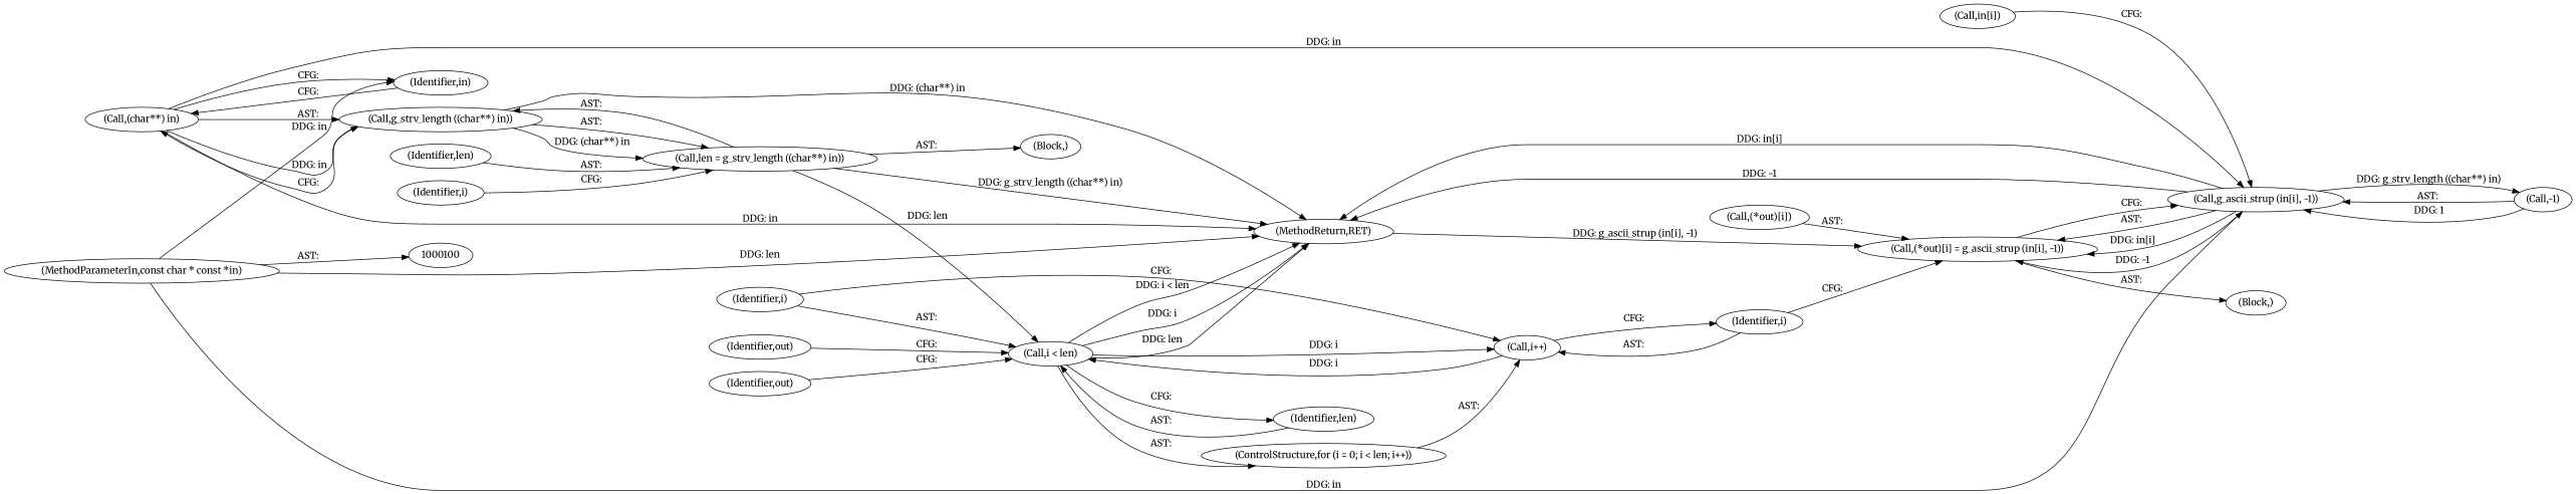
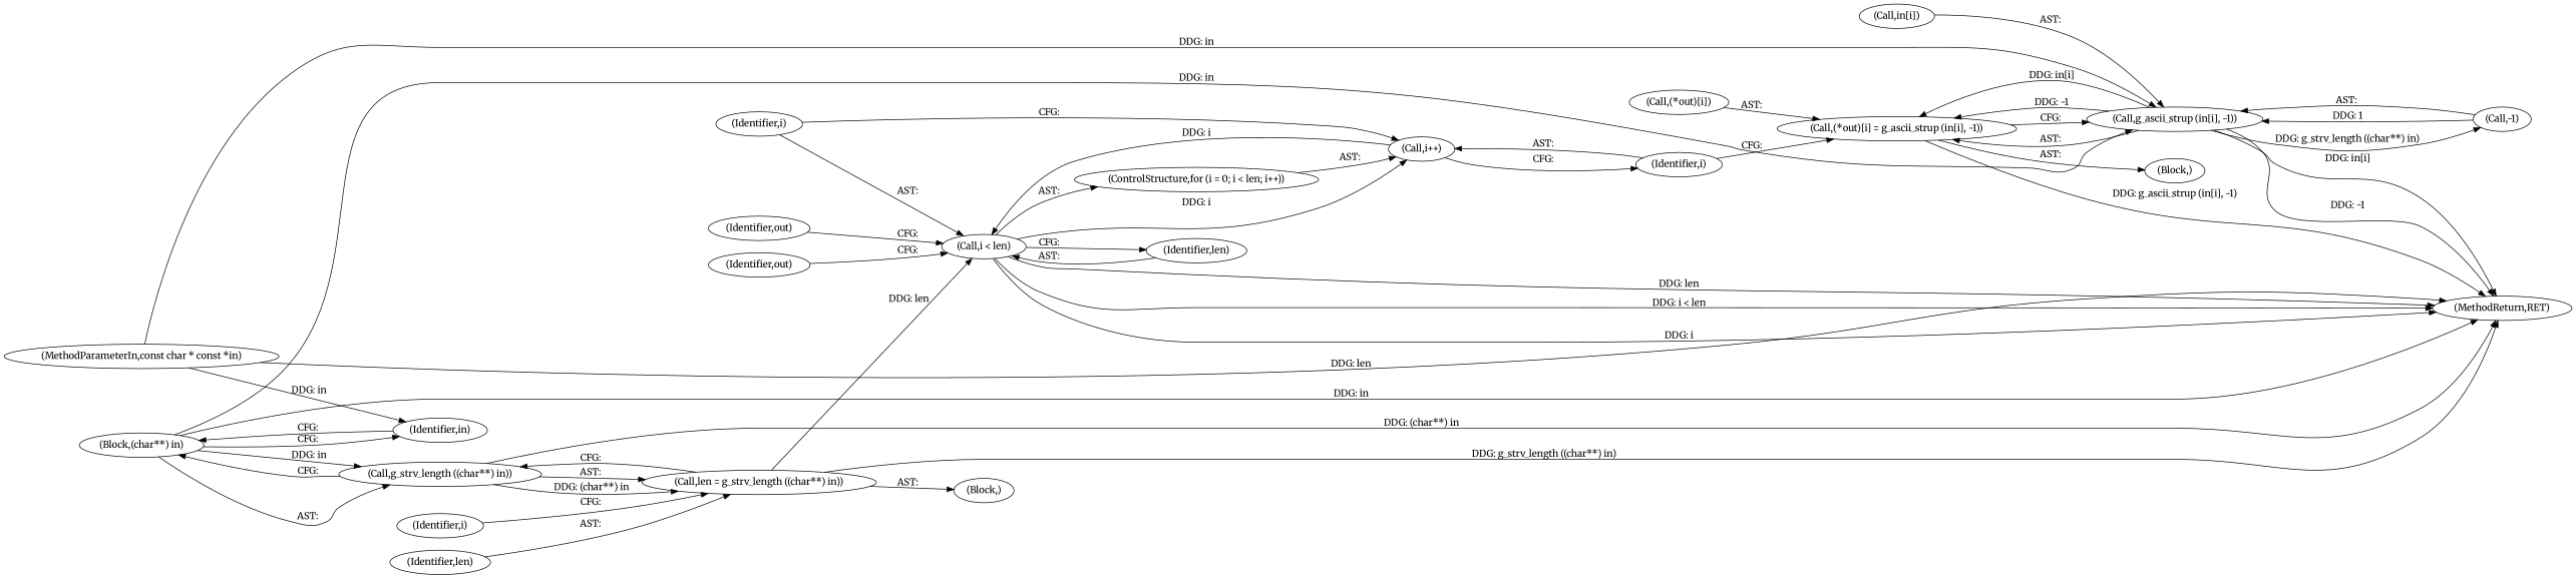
  digraph {
    fontname=Merriweather
    rankdir=LR
    node [fontname=Merriweather]
    edge [fontname=Merriweather]
-   n1 [label="(Call,(char**) in)"]
+   n1 [label="(Block,(char**) in)"]
    n2 [label="(Call,g_strv_length ((char**) in))"]
    n3 [label="(Call,g_ascii_strup (in[i], -1))"]
    n4 [label="(Identifier,in)"]
    n5 [label="(MethodReturn,RET)"]
    n6 [label="(Call,len = g_strv_length ((char**) in))"]
    n7 [label="(Call,(*out)[i] = g_ascii_strup (in[i], -1))"]
    n8 [label="(Call,-1)"]
    n9 [label="(MethodParameterIn,const char * const *in)"]
-   1000100
    n11 [label="(Call,i < len)"]
    n12 [label="(Block,)"]
    n13 [label="(Call,i++)"]
    n14 [label="(ControlStructure,for (i = 0; i < len; i++))"]
    n15 [label="(Identifier,len)"]
    n16 [label="(Identifier,i)"]
    n17 [label="(Block,)"]
    n18 [label="(Identifier,i)"]
    n19 [label="(Identifier,out)"]
    n20 [label="(Identifier,out)"]
    n21 [label="(Identifier,i)"]
    n22 [label="(Call,(*out)[i])"]
    n23 [label="(Call,in[i])"]
    n24 [label="(Identifier,len)"]
    n1 -> n2 [label="AST: "]
    n1 -> n2 [label="DDG: in"]
    n1 -> n3 [label="DDG: in"]
    n1 -> n4 [label="CFG: "]
    n1 -> n5 [label="DDG: in"]
    n2 -> n1 [label="CFG: "]
    n2 -> n5 [label="DDG: (char**) in"]
    n2 -> n6 [label="AST: "]
    n2 -> n6 [label="DDG: (char**) in"]
    n3 -> n5 [label="DDG: in[i]"]
    n3 -> n5 [label="DDG: -1"]
    n3 -> n7 [label="AST: "]
    n3 -> n7 [label="DDG: in[i]"]
    n3 -> n7 [label="DDG: -1"]
    n3 -> n8 [label="DDG: g_strv_length ((char**) in)"]
    n4 -> n1 [label="CFG: "]
-   n6 -> n2 [label="AST: "]
+   n6 -> n2 [label="CFG: "]
    n6 -> n5 [label="DDG: g_strv_length ((char**) in)"]
    n6 -> n11 [label="DDG: len"]
    n6 -> n12 [label="AST: "]
    n7 -> n3 [label="CFG: "]
-   n5 -> n7 [label="DDG: g_ascii_strup (in[i], -1)"]
+   n7 -> n5 [label="DDG: g_ascii_strup (in[i], -1)"]
    n7 -> n17 [label="AST: "]
    n8 -> n3 [label="AST: "]
    n8 -> n3 [label="DDG: 1"]
    n9 -> n3 [label="DDG: in"]
    n9 -> n4 [label="DDG: in"]
    n9 -> n5 [label="DDG: len"]
-   n9 -> 1000100 [label="AST: "]
    n11 -> n5 [label="DDG: i < len"]
    n11 -> n5 [label="DDG: i"]
    n11 -> n5 [label="DDG: len"]
    n11 -> n13 [label="DDG: i"]
    n11 -> n14 [label="AST: "]
    n11 -> n15 [label="CFG: "]
    n13 -> n11 [label="DDG: i"]
    n13 -> n16 [label="CFG: "]
    n14 -> n13 [label="AST: "]
    n15 -> n11 [label="AST: "]
    n16 -> n7 [label="CFG: "]
    n16 -> n13 [label="AST: "]
    n18 -> n6 [label="CFG: "]
    n19 -> n11 [label="CFG: "]
    n20 -> n11 [label="CFG: "]
    n21 -> n11 [label="AST: "]
    n21 -> n13 [label="CFG: "]
    n22 -> n7 [label="AST: "]
-   n23 -> n3 [label="CFG: "]
+   n23 -> n3 [label="AST: "]
    n24 -> n6 [label="AST: "]
  }
